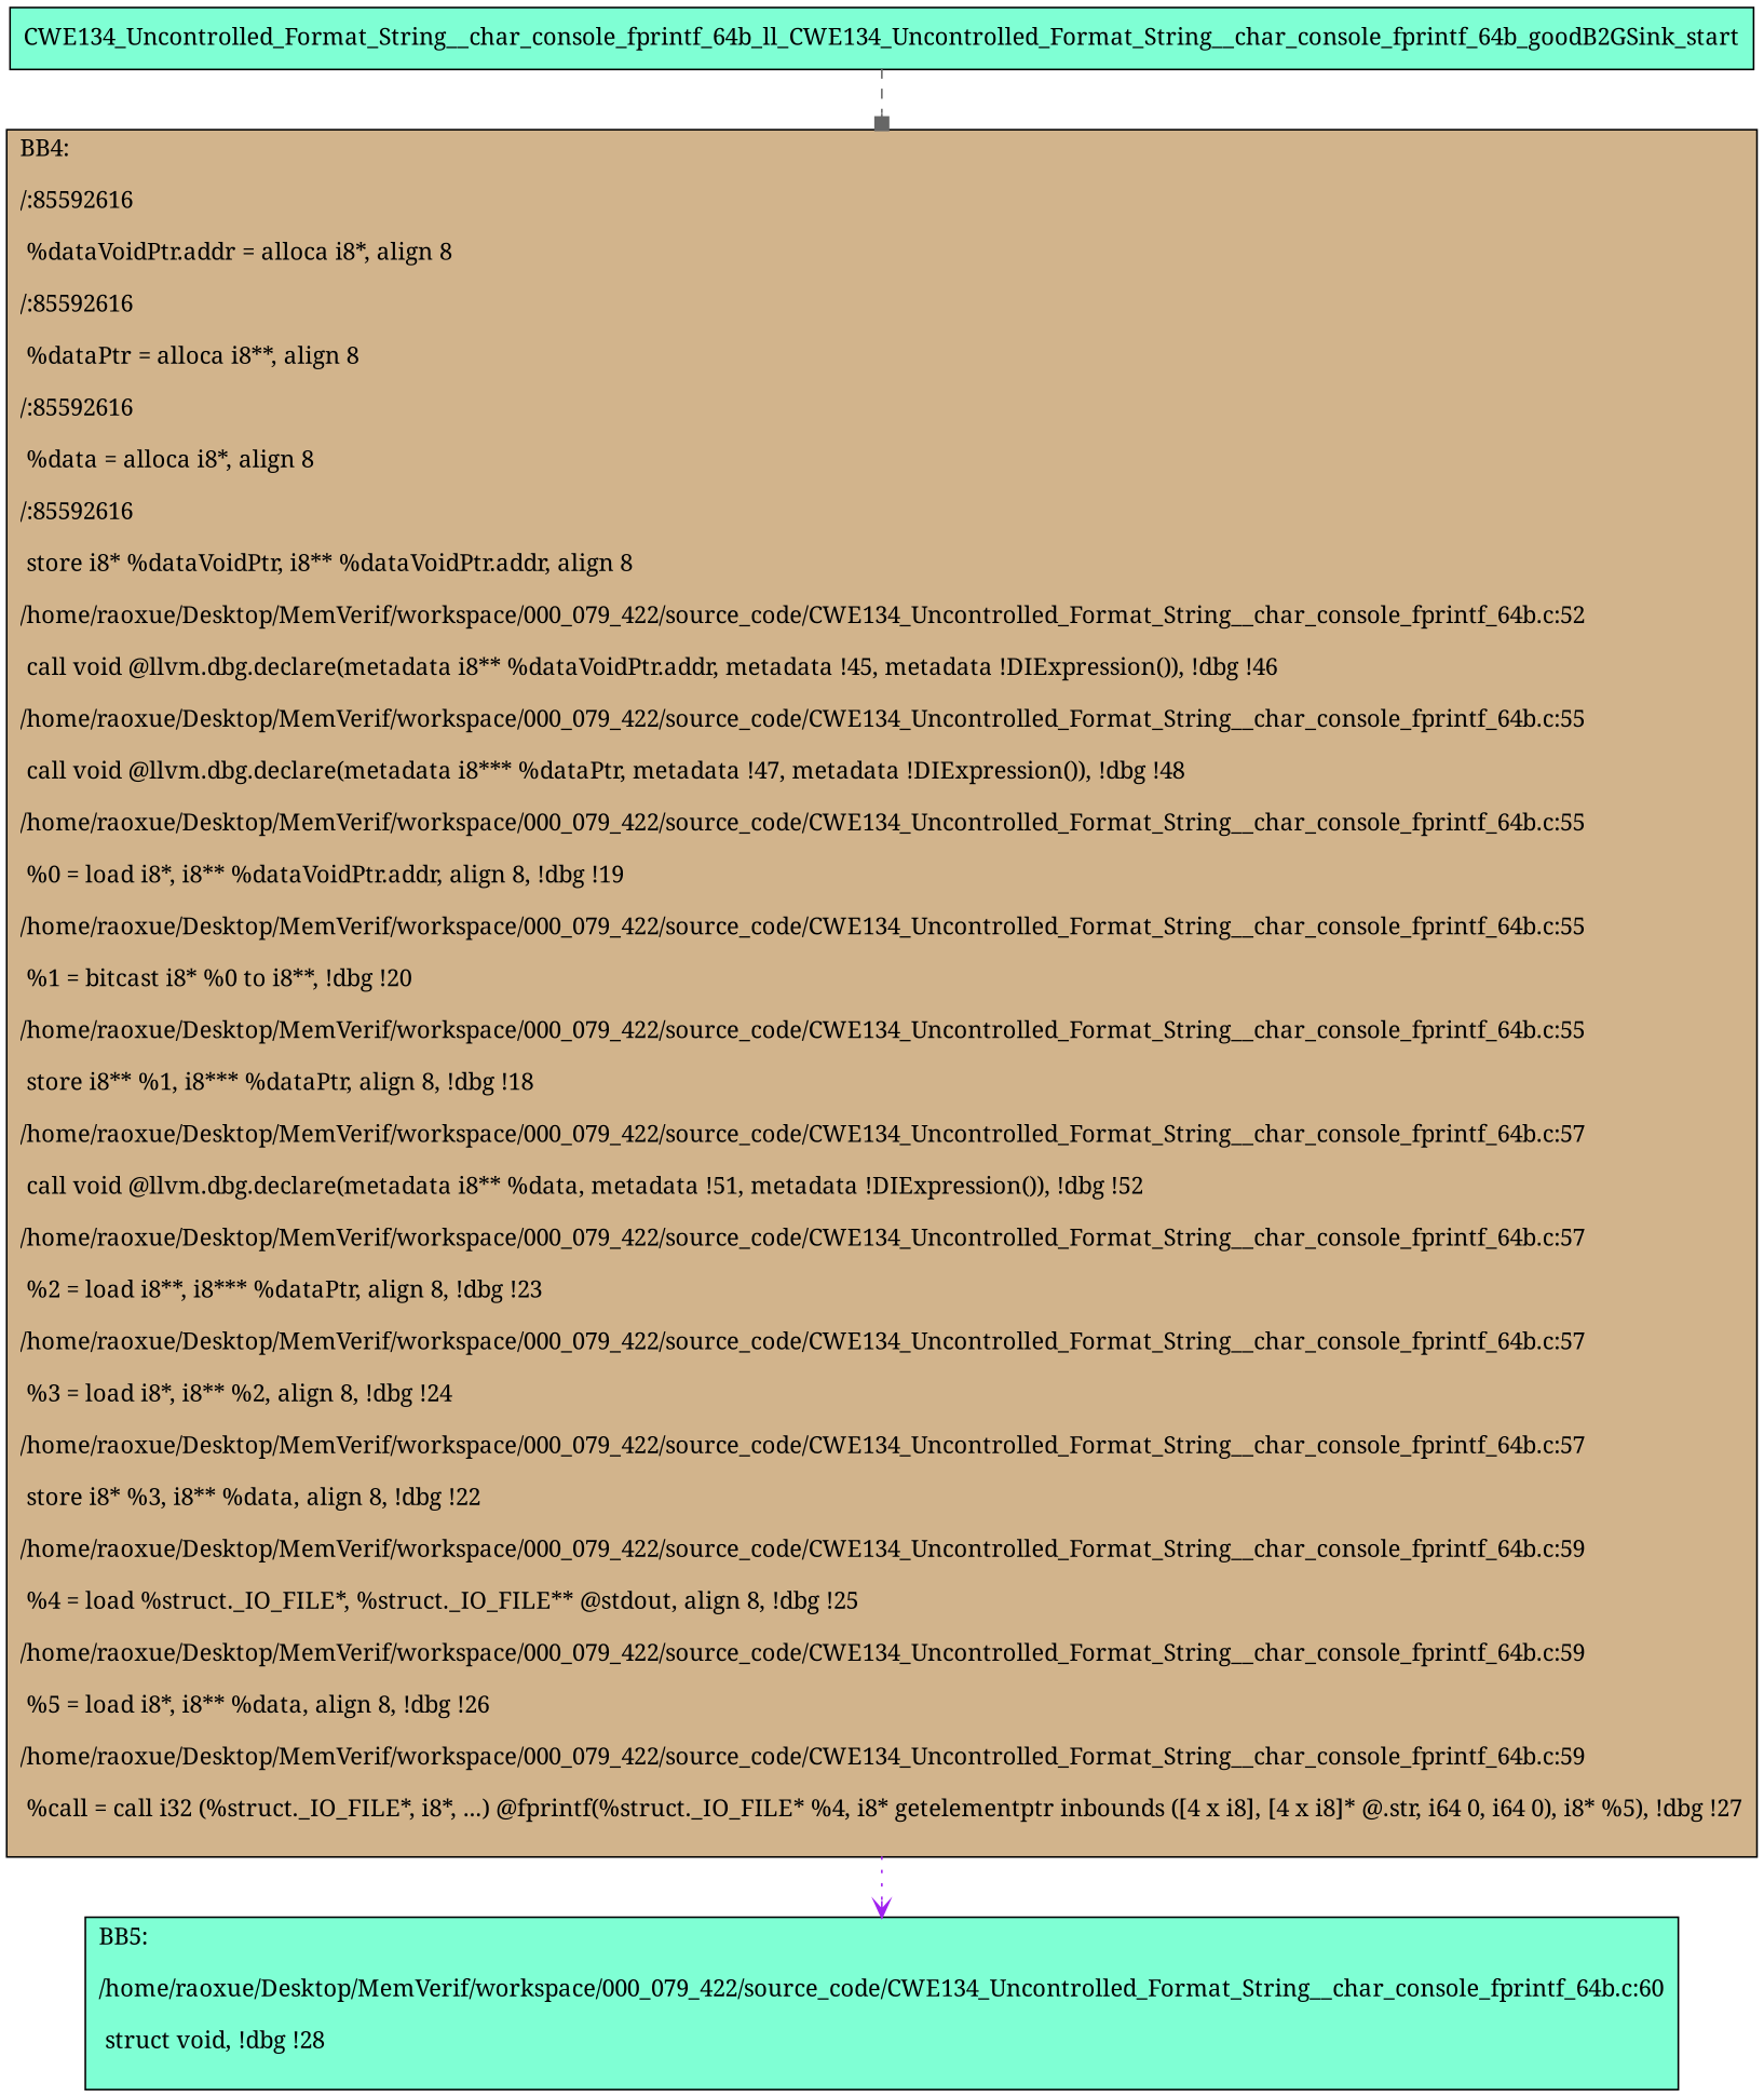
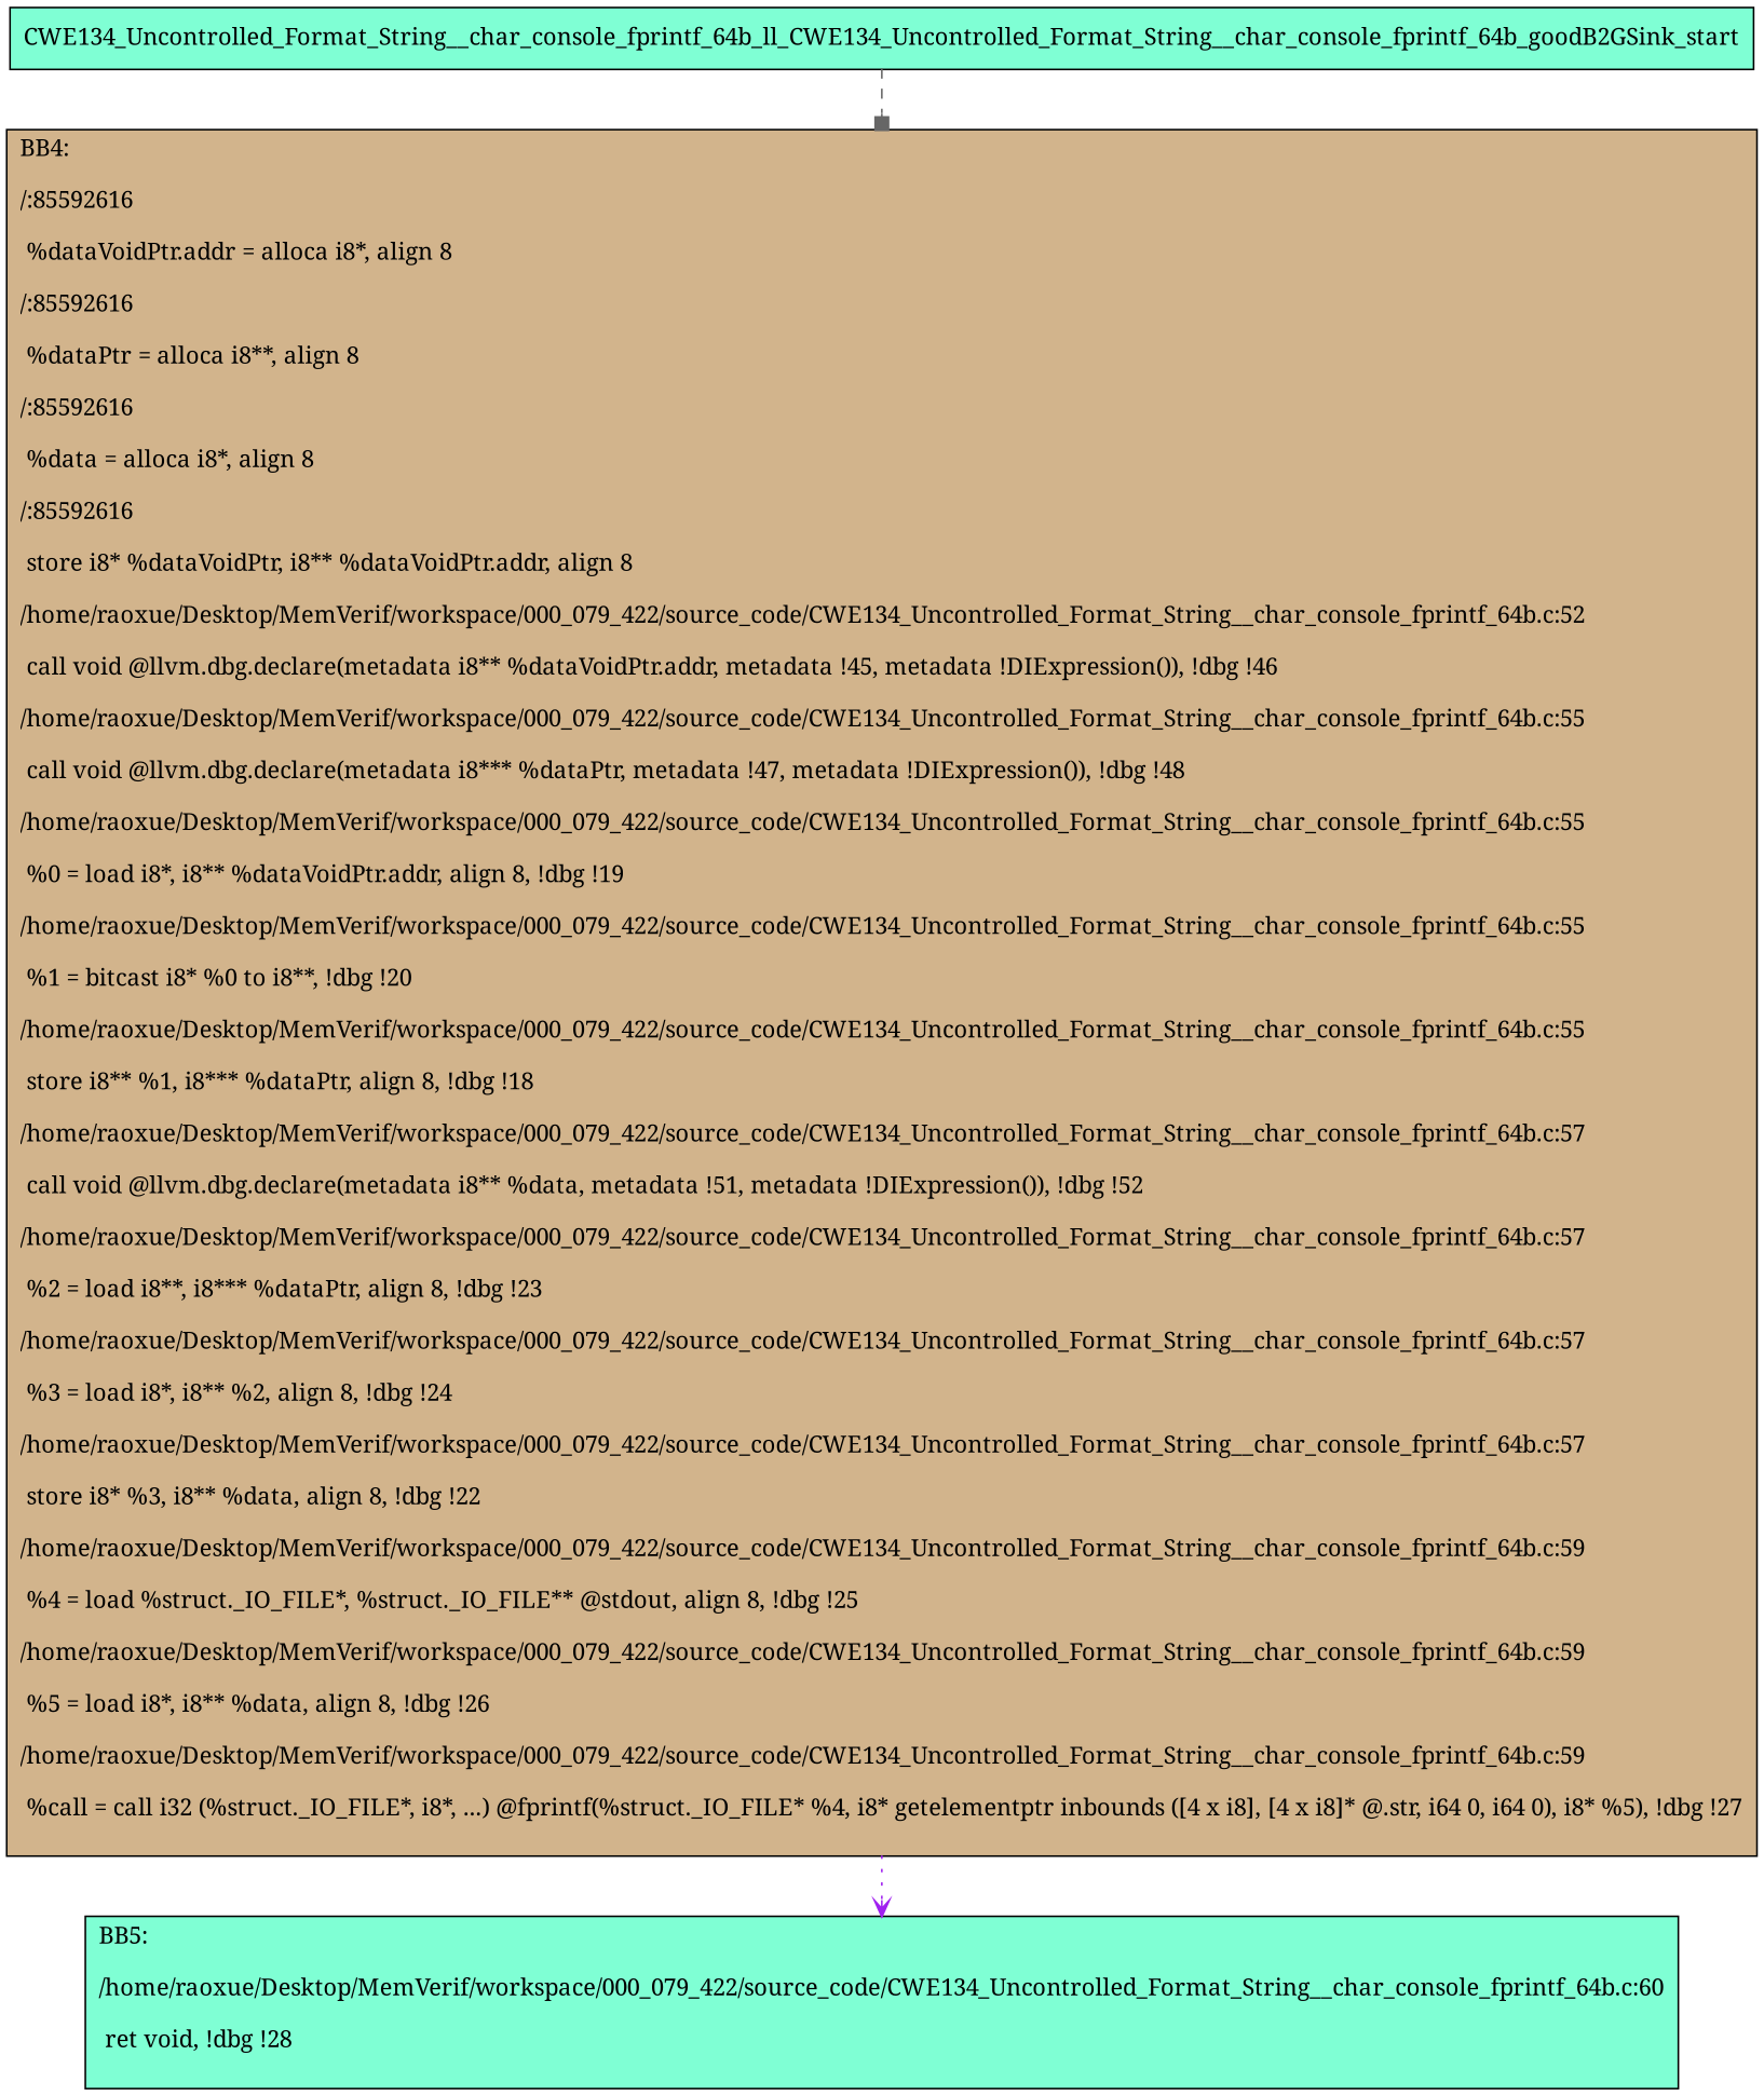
  digraph {
    fontname="Noto Serif"
    node [shape=record style=filled fillcolor=aquamarine fontname="Noto Serif"]
    edge [fontname="Noto Serif"]
    n1 [label="{CWE134_Uncontrolled_Format_String__char_console_fprintf_64b_ll_CWE134_Uncontrolled_Format_String__char_console_fprintf_64b_goodB2GSink_start}"]
    n2 [label="{BB4:\l\l/:85592616\l\n  %dataVoidPtr.addr = alloca i8*, align 8\l\n/:85592616\l\n  %dataPtr = alloca i8**, align 8\l\n/:85592616\l\n  %data = alloca i8*, align 8\l\n/:85592616\l\n  store i8* %dataVoidPtr, i8** %dataVoidPtr.addr, align 8\l\n/home/raoxue/Desktop/MemVerif/workspace/000_079_422/source_code/CWE134_Uncontrolled_Format_String__char_console_fprintf_64b.c:52\l\n  call void @llvm.dbg.declare(metadata i8** %dataVoidPtr.addr, metadata !45, metadata !DIExpression()), !dbg !46\l\n/home/raoxue/Desktop/MemVerif/workspace/000_079_422/source_code/CWE134_Uncontrolled_Format_String__char_console_fprintf_64b.c:55\l\n  call void @llvm.dbg.declare(metadata i8*** %dataPtr, metadata !47, metadata !DIExpression()), !dbg !48\l\n/home/raoxue/Desktop/MemVerif/workspace/000_079_422/source_code/CWE134_Uncontrolled_Format_String__char_console_fprintf_64b.c:55\l\n  %0 = load i8*, i8** %dataVoidPtr.addr, align 8, !dbg !19\l\n/home/raoxue/Desktop/MemVerif/workspace/000_079_422/source_code/CWE134_Uncontrolled_Format_String__char_console_fprintf_64b.c:55\l\n  %1 = bitcast i8* %0 to i8**, !dbg !20\l\n/home/raoxue/Desktop/MemVerif/workspace/000_079_422/source_code/CWE134_Uncontrolled_Format_String__char_console_fprintf_64b.c:55\l\n  store i8** %1, i8*** %dataPtr, align 8, !dbg !18\l\n/home/raoxue/Desktop/MemVerif/workspace/000_079_422/source_code/CWE134_Uncontrolled_Format_String__char_console_fprintf_64b.c:57\l\n  call void @llvm.dbg.declare(metadata i8** %data, metadata !51, metadata !DIExpression()), !dbg !52\l\n/home/raoxue/Desktop/MemVerif/workspace/000_079_422/source_code/CWE134_Uncontrolled_Format_String__char_console_fprintf_64b.c:57\l\n  %2 = load i8**, i8*** %dataPtr, align 8, !dbg !23\l\n/home/raoxue/Desktop/MemVerif/workspace/000_079_422/source_code/CWE134_Uncontrolled_Format_String__char_console_fprintf_64b.c:57\l\n  %3 = load i8*, i8** %2, align 8, !dbg !24\l\n/home/raoxue/Desktop/MemVerif/workspace/000_079_422/source_code/CWE134_Uncontrolled_Format_String__char_console_fprintf_64b.c:57\l\n  store i8* %3, i8** %data, align 8, !dbg !22\l\n/home/raoxue/Desktop/MemVerif/workspace/000_079_422/source_code/CWE134_Uncontrolled_Format_String__char_console_fprintf_64b.c:59\l\n  %4 = load %struct._IO_FILE*, %struct._IO_FILE** @stdout, align 8, !dbg !25\l\n/home/raoxue/Desktop/MemVerif/workspace/000_079_422/source_code/CWE134_Uncontrolled_Format_String__char_console_fprintf_64b.c:59\l\n  %5 = load i8*, i8** %data, align 8, !dbg !26\l\n/home/raoxue/Desktop/MemVerif/workspace/000_079_422/source_code/CWE134_Uncontrolled_Format_String__char_console_fprintf_64b.c:59\l\n  %call = call i32 (%struct._IO_FILE*, i8*, ...) @fprintf(%struct._IO_FILE* %4, i8* getelementptr inbounds ([4 x i8], [4 x i8]* @.str, i64 0, i64 0), i8* %5), !dbg !27\l\n}" fillcolor=tan]
-   n3 [label="{BB5:\l\l/home/raoxue/Desktop/MemVerif/workspace/000_079_422/source_code/CWE134_Uncontrolled_Format_String__char_console_fprintf_64b.c:60\l\n  struct void, !dbg !28\l\n}"]
+   n3 [label="{BB5:\l\l/home/raoxue/Desktop/MemVerif/workspace/000_079_422/source_code/CWE134_Uncontrolled_Format_String__char_console_fprintf_64b.c:60\l\n  ret void, !dbg !28\l\n}"]
    n1 -> n2 [color=gray40 style=dashed arrowhead=box]
    n2 -> n3 [color=purple style=dotted arrowhead=vee]
  }
